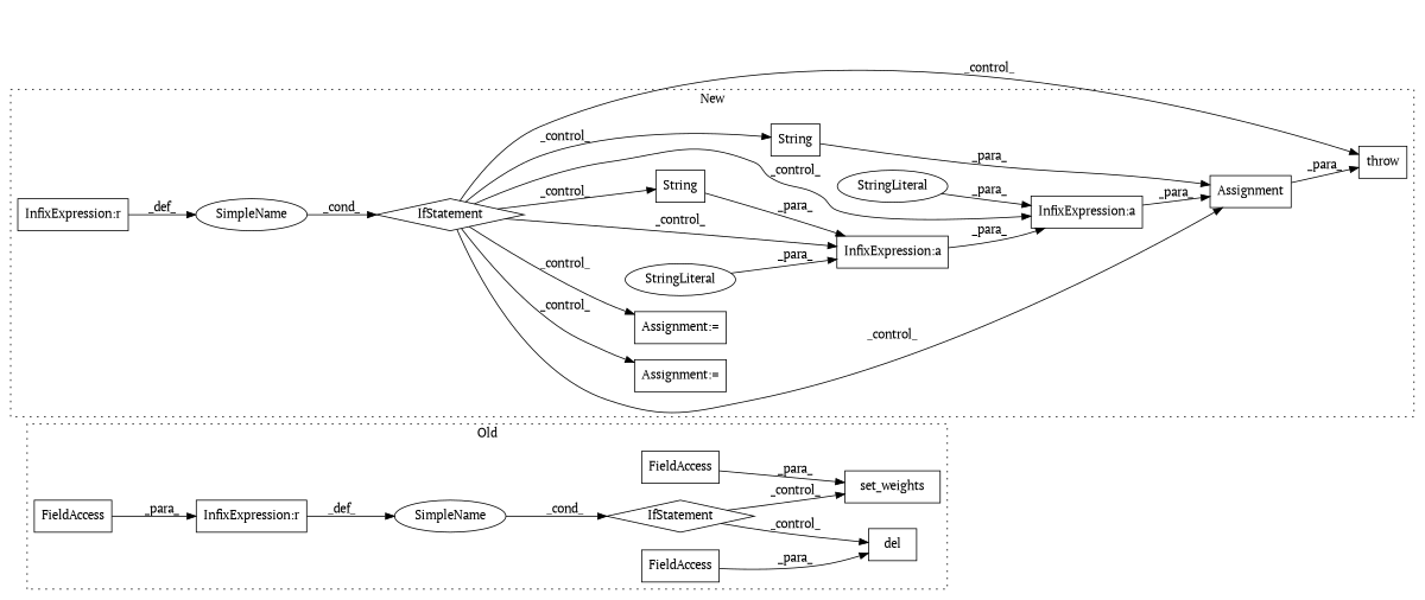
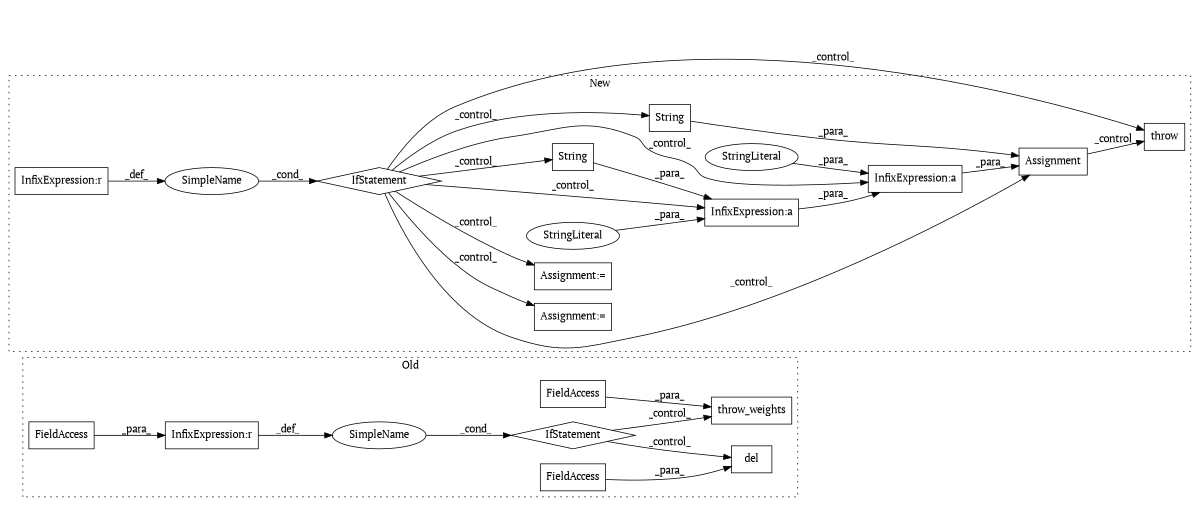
  digraph {
    fontname="PT Serif"
    rankdir=LR
    node [a=32 fontname="PT Serif" l=20 shape=box]
    edge [fontname="PT Serif"]
-   n1 [l="12,1" label=set_weights s="1571,1603"]
+   n1 [l="12,1" label=throw_weights s="1571,1603"]
    n2 [a=25 l="4,2" label=IfStatement s="1524,1556" shape=diamond]
    n3 [a=42 label=SimpleName shape=ellipse l=""]
    n4 [a=27 l=4 label="InfixExpression:r" s=1548]
    n5 [a=22 label=FieldAccess s=1528]
    n6 [l="4,1" label=del s="1612,1636"]
    n7 [a=22 label=FieldAccess s=1583]
    n8 [a=22 label=FieldAccess s=1616]
    n9 [a=25 l="4,2" label=IfStatement s="1440,1455" shape=diamond]
    n10 [a=7 l=1 label="Assignment:=" s=1929]
    n11 [a=42 label=SimpleName shape=ellipse l=""]
    n12 [a=7 l=1 label="Assignment:=" s=2111]
    n13 [l="7,1" label=String s="1495,1511"]
    n14 [l="11,1" label=Assignment s="1471,1640"]
    n15 [a=27 l=4 label="InfixExpression:r" s=1447]
    n16 [a=53 l=6 label=throw s=1465]
    n17 [l="7,1" label=String s="1614,1632"]
    n18 [a=27 l=3 label="InfixExpression:a" s=1513]
    n19 [a=27 l=3 label="InfixExpression:a" s=1492]
    n20 [a=45 l=7 label=StringLiteral s=1485 shape=ellipse]
    n21 [a=45 l=94 label=StringLiteral s=1516 shape=ellipse]
    subgraph cluster_1 {
      label=Old
      style=dotted
      n1
      n2
      n3
      n4
      n5
      n6
      n7
      n8
    }
    subgraph cluster_2 {
      label=New
      style=dotted
      n9
      n10
      n11
      n12
      n13
      n14
      n15
      n16
      n17
      n18
      n19
      n20
      n21
    }
    n2 -> n1 [label=_control_]
    n2 -> n6 [label=_control_]
    n3 -> n2 [label=_cond_]
    n4 -> n3 [label=_def_]
    n5 -> n4 [label=_para_]
    n7 -> n1 [label=_para_]
    n8 -> n6 [label=_para_]
    n9 -> n10 [label=_control_]
    n9 -> n12 [label=_control_]
    n9 -> n13 [label=_control_]
    n9 -> n14 [label=_control_]
    n9 -> n16 [label=_control_]
    n9 -> n17 [label=_control_]
    n9 -> n18 [label=_control_]
    n9 -> n19 [label=_control_]
    n11 -> n9 [label=_cond_]
    n13 -> n19 [label=_para_]
-   n14 -> n16 [label=_para_]
+   n14 -> n16 [label=_control_]
    n15 -> n11 [label=_def_]
    n17 -> n14 [label=_para_]
    n18 -> n14 [label=_para_]
    n19 -> n18 [label=_para_]
    n20 -> n19 [label=_para_]
    n21 -> n18 [label=_para_]
  }
